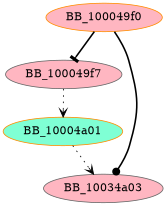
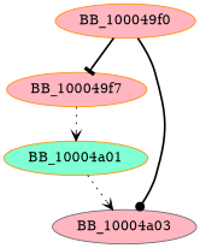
  digraph {
    node [color=gray40 fillcolor=lightpink style=filled]
    edge [arrowhead=vee style=dotted]
-   BB_100049f7
+   BB_100049f7 [color=darkorange]
    BB_100049f0 [color=darkorange]
-   BB_10004a03 [label=BB_10034a03]
+   BB_10004a03
    BB_10004a01 [color=darkorange fillcolor=aquamarine]
    BB_100049f7 -> BB_10004a01
    BB_100049f0 -> BB_100049f7 [arrowhead=tee style=bold]
    BB_100049f0 -> BB_10004a03 [arrowhead=dot style=bold]
    BB_10004a01 -> BB_10004a03
  }
